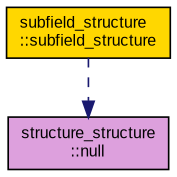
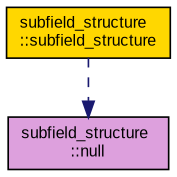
  digraph {
    rankdir=TB
    fontname="Liberation Sans"
    node [color=black fontname="Liberation Sans" fontsize=10 shape=record style=filled]
    n1 [fillcolor=gold fontcolor=black height=0.2 label="subfield_structure\l::subfield_structure" width=0.4]
-   n2 [fillcolor=plum height=0.2 label="structure_structure\l::null" width=0.4]
+   n2 [fillcolor=plum height=0.2 label="subfield_structure\l::null" width=0.4]
    n1 -> n2 [color=midnightblue fontname="Liberation Sans" fontsize=10 labelfontname=Helvetica labelfontsize=10 style=dashed]
  }
